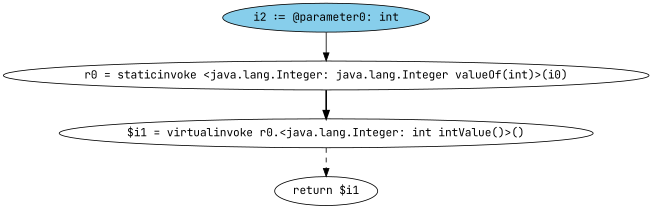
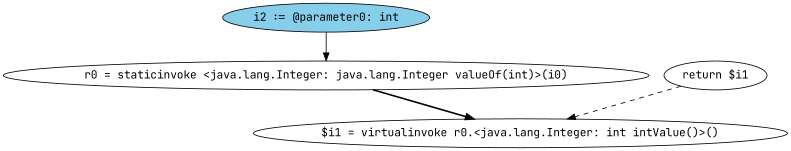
  digraph {
    fontname="JetBrains Mono"
    node [fillcolor=white fontname="JetBrains Mono" style=filled]
    edge [fontname="JetBrains Mono"]
    n1 [fillcolor=skyblue label="i2 := @parameter0: int"]
    "r0 = staticinvoke <java.lang.Integer: java.lang.Integer valueOf(int)>(i0)"
    "$i1 = virtualinvoke r0.<java.lang.Integer: int intValue()>()"
    "return $i1"
    n1 -> "r0 = staticinvoke <java.lang.Integer: java.lang.Integer valueOf(int)>(i0)" [style=solid]
    "r0 = staticinvoke <java.lang.Integer: java.lang.Integer valueOf(int)>(i0)" -> "$i1 = virtualinvoke r0.<java.lang.Integer: int intValue()>()" [style=bold]
-   "$i1 = virtualinvoke r0.<java.lang.Integer: int intValue()>()" -> "return $i1" [style=dashed]
+   "return $i1" -> "$i1 = virtualinvoke r0.<java.lang.Integer: int intValue()>()" [style=dashed]
  }
